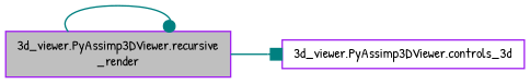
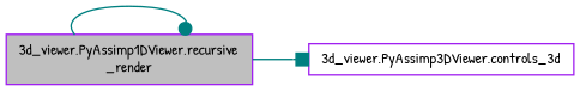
  digraph {
    rankdir=LR
    fontname="Patrick Hand"
    node [color=purple fontname="Patrick Hand" fontsize=10 shape=record style=filled]
    edge [color=teal fontname="Patrick Hand" fontsize=10 labelfontname=Helvetica labelfontsize=10 style=solid]
-   n1 [fillcolor=grey75 fontcolor=black height=0.2 label="3d_viewer.PyAssimp3DViewer.recursive\l_render" width=0.4]
+   n1 [fillcolor=grey75 fontcolor=black height=0.2 label="3d_viewer.PyAssimp1DViewer.recursive\l_render" width=0.4]
    n2 [fillcolor=white height=0.2 label="3d_viewer.PyAssimp3DViewer.controls_3d" width=0.4]
    n1 -> n1 [arrowhead=dot]
    n1 -> n2 [arrowhead=box]
  }
